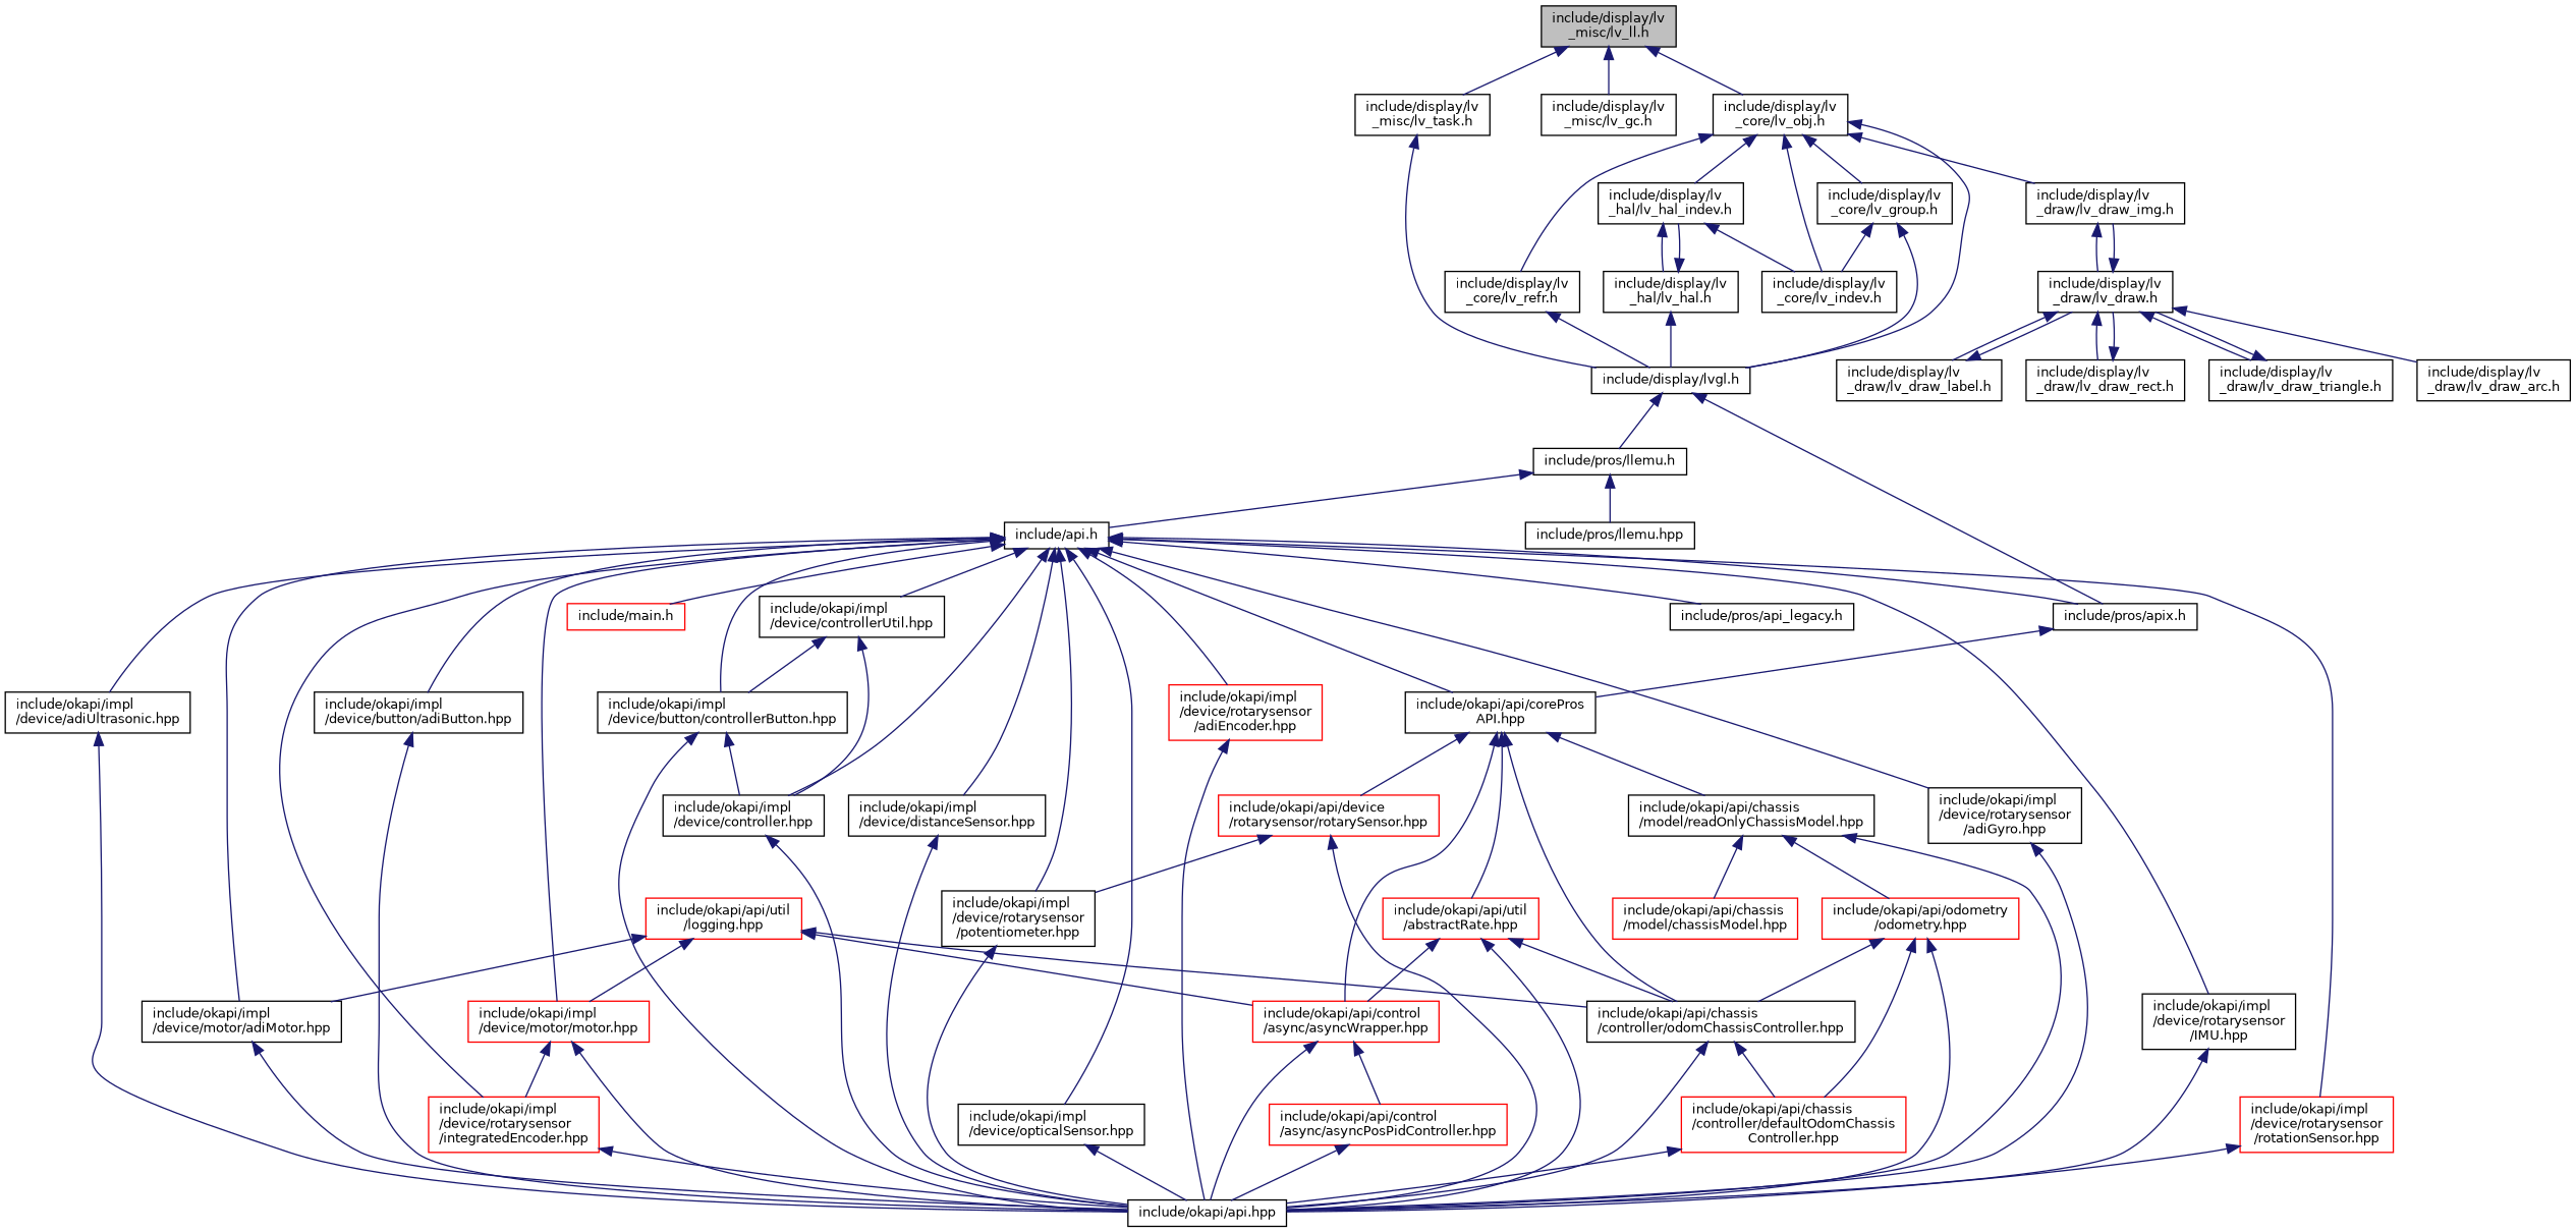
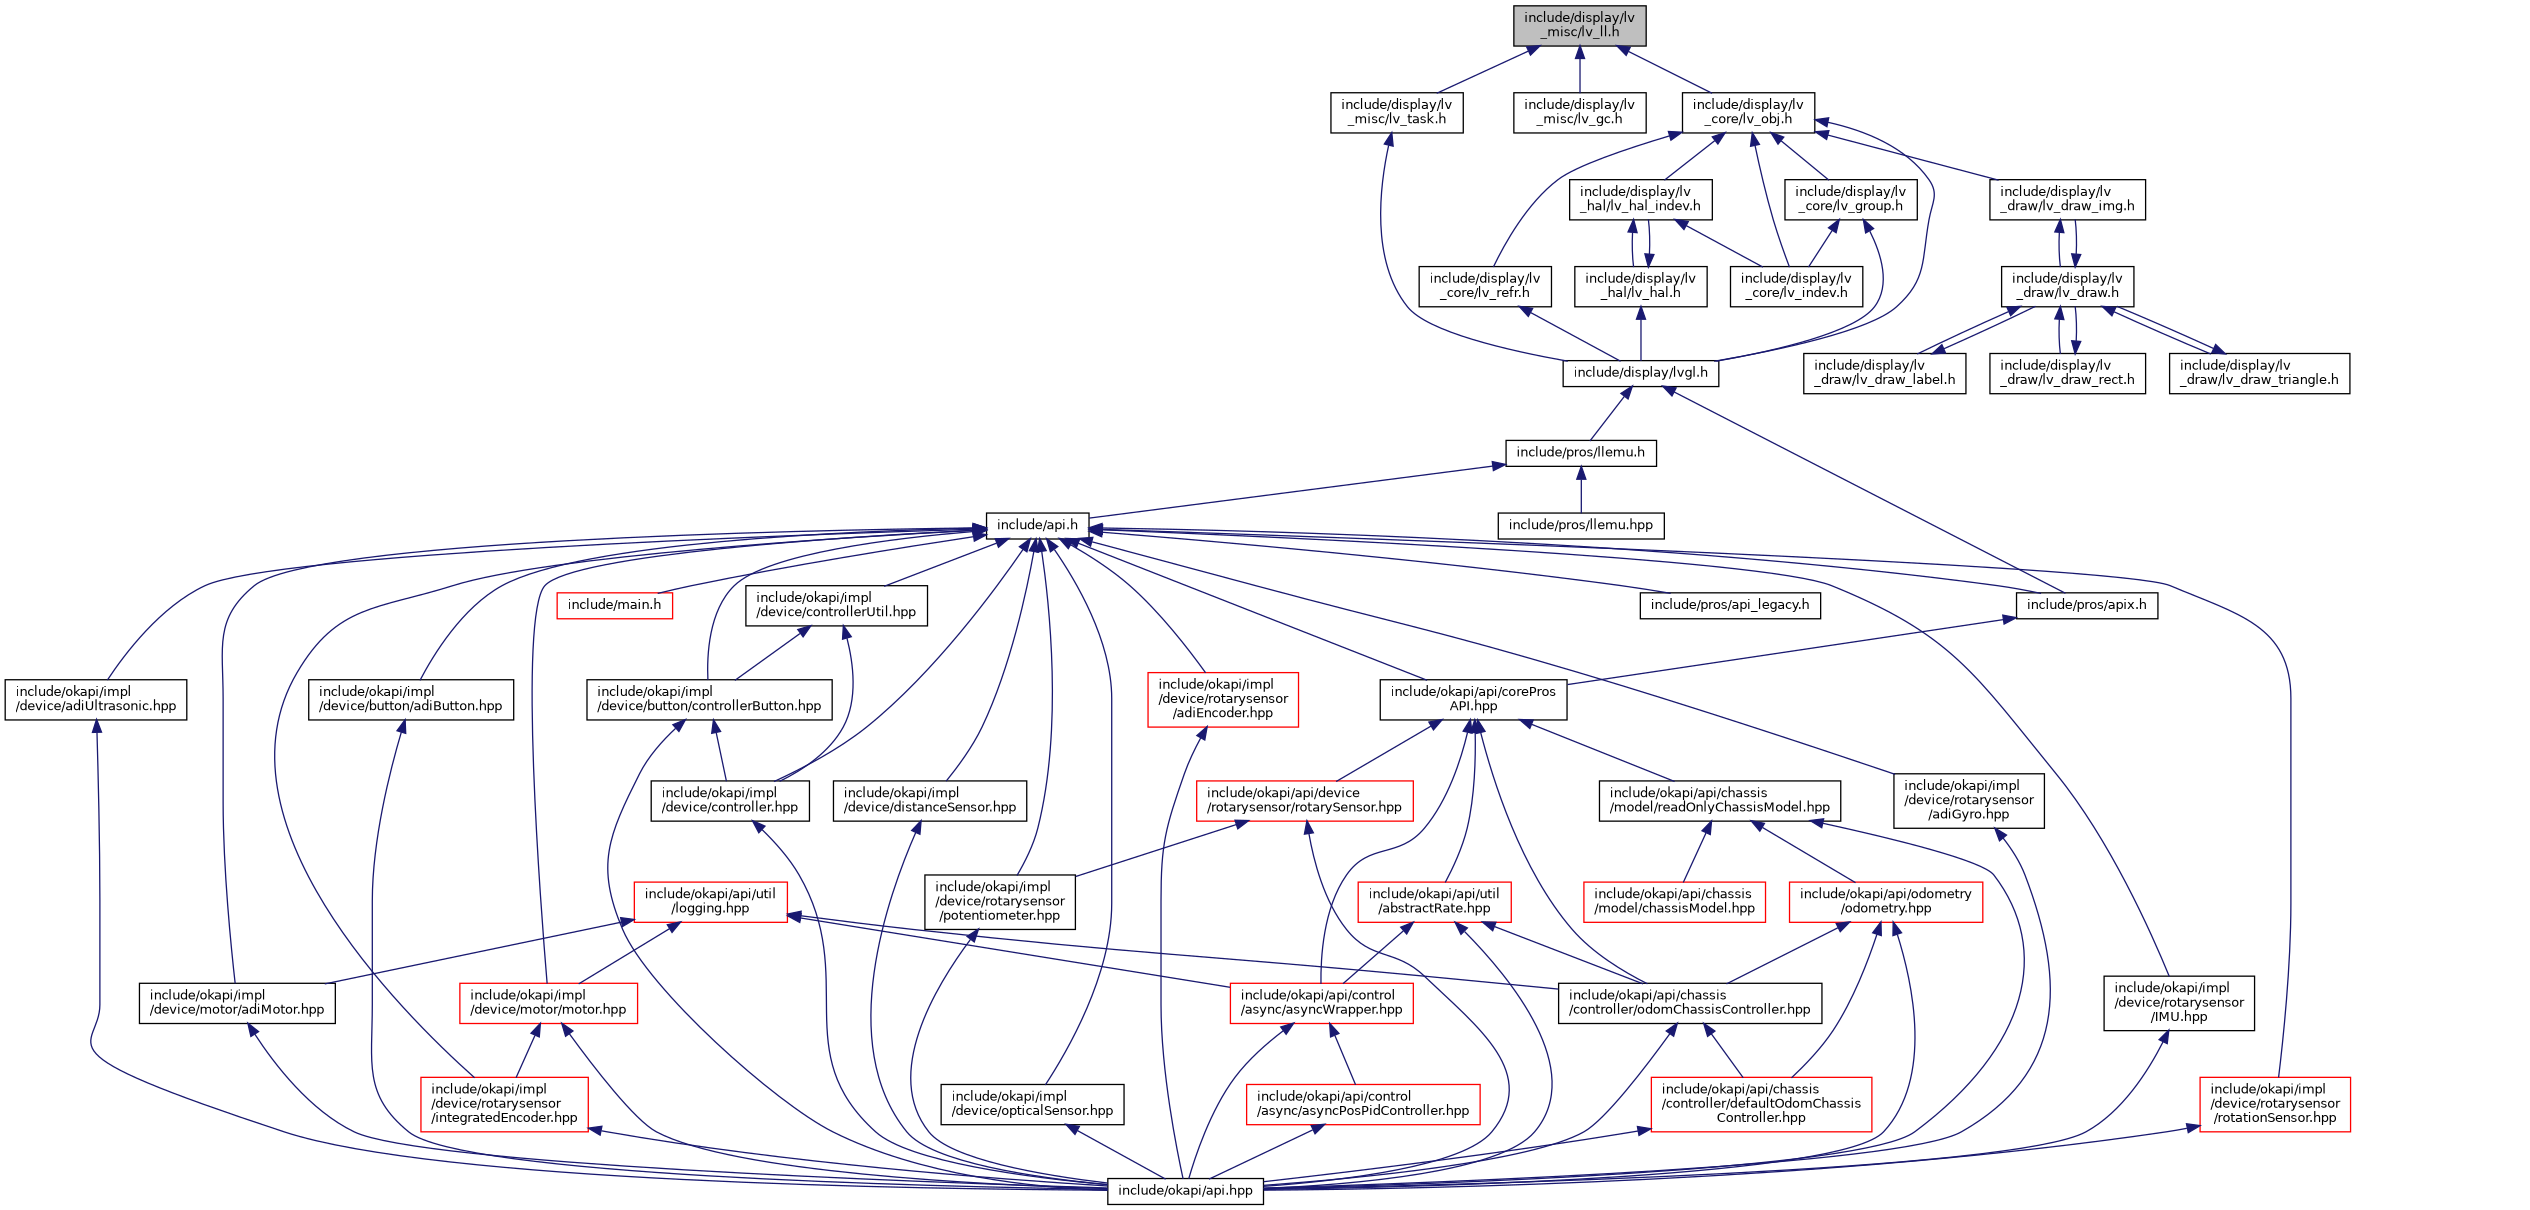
  digraph {
    node [color=black fillcolor=white fontname=Helvetica fontsize=10 shape=record style=filled]
    edge [color=midnightblue dir=back fontname=Helvetica fontsize=10 labelfontname=Helvetica labelfontsize=10 style=solid]
    n1 [fillcolor=grey75 fontcolor=black height=0.2 label="include/display/lv\l_misc/lv_ll.h" width=0.4]
    n2 [height=0.2 label="include/display/lv\l_core/lv_obj.h" width=0.4]
    n3 [height=0.2 label="include/display/lv\l_misc/lv_gc.h" width=0.4]
    n4 [height=0.2 label="include/display/lv\l_misc/lv_task.h" width=0.4]
    n5 [height=0.2 label="include/display/lv\l_core/lv_group.h" width=0.4]
    n6 [height=0.2 label="include/display/lv\l_core/lv_indev.h" width=0.4]
    n7 [height=0.2 label="include/display/lvgl.h" width=0.4]
    n8 [height=0.2 label="include/display/lv\l_core/lv_refr.h" width=0.4]
    n9 [height=0.2 label="include/display/lv\l_draw/lv_draw_img.h" width=0.4]
    n10 [height=0.2 label="include/display/lv\l_hal/lv_hal_indev.h" width=0.4]
    n11 [height=0.2 label="include/pros/apix.h" width=0.4]
    n12 [height=0.2 label="include/pros/llemu.h" width=0.4]
    n13 [height=0.2 label="include/display/lv\l_draw/lv_draw.h" width=0.4]
    n14 [height=0.2 label="include/display/lv\l_hal/lv_hal.h" width=0.4]
    n15 [height=0.2 label="include/okapi/api/corePros\lAPI.hpp" width=0.4]
    n16 [height=0.2 label="include/api.h" width=0.4]
    n17 [height=0.2 label="include/pros/llemu.hpp" width=0.4]
    n18 [height=0.2 label="include/okapi/api/chassis\l/controller/odomChassisController.hpp" width=0.4]
    n19 [height=0.2 label="include/okapi/api/chassis\l/model/readOnlyChassisModel.hpp" width=0.4]
    n20 [color=red height=0.2 label="include/okapi/api/control\l/async/asyncWrapper.hpp" width=0.4]
    n21 [color=red height=0.2 label="include/okapi/api/device\l/rotarysensor/rotarySensor.hpp" width=0.4]
    n22 [color=red height=0.2 label="include/okapi/api/util\l/abstractRate.hpp" width=0.4]
    n23 [color=red height=0.2 label="include/okapi/api/chassis\l/controller/defaultOdomChassis\lController.hpp" width=0.4]
    n24 [height=0.2 label="include/okapi/api.hpp" width=0.4]
    n25 [color=red height=0.2 label="include/okapi/api/chassis\l/model/chassisModel.hpp" width=0.4]
    n26 [color=red height=0.2 label="include/okapi/api/odometry\l/odometry.hpp" width=0.4]
    n27 [color=red height=0.2 label="include/okapi/api/control\l/async/asyncPosPidController.hpp" width=0.4]
    n28 [height=0.2 label="include/okapi/impl\l/device/rotarysensor\l/potentiometer.hpp" width=0.4]
    n29 [color=red height=0.2 label="include/okapi/api/util\l/logging.hpp" width=0.4]
    n30 [height=0.2 label="include/okapi/impl\l/device/motor/adiMotor.hpp" width=0.4]
    n31 [color=red height=0.2 label="include/okapi/impl\l/device/motor/motor.hpp" width=0.4]
    n32 [color=red height=0.2 label="include/okapi/impl\l/device/rotarysensor\l/integratedEncoder.hpp" width=0.4]
    n33 [color=red height=0.2 label="include/main.h" width=0.4]
    n34 [height=0.2 label="include/okapi/impl\l/device/adiUltrasonic.hpp" width=0.4]
    n35 [height=0.2 label="include/okapi/impl\l/device/button/adiButton.hpp" width=0.4]
    n36 [height=0.2 label="include/okapi/impl\l/device/button/controllerButton.hpp" width=0.4]
    n37 [height=0.2 label="include/okapi/impl\l/device/controller.hpp" width=0.4]
    n38 [height=0.2 label="include/okapi/impl\l/device/controllerUtil.hpp" width=0.4]
    n39 [height=0.2 label="include/okapi/impl\l/device/distanceSensor.hpp" width=0.4]
    n40 [height=0.2 label="include/okapi/impl\l/device/opticalSensor.hpp" width=0.4]
    n41 [color=red height=0.2 label="include/okapi/impl\l/device/rotarysensor\l/adiEncoder.hpp" width=0.4]
    n42 [height=0.2 label="include/okapi/impl\l/device/rotarysensor\l/adiGyro.hpp" width=0.4]
    n43 [height=0.2 label="include/okapi/impl\l/device/rotarysensor\l/IMU.hpp" width=0.4]
    n44 [color=red height=0.2 label="include/okapi/impl\l/device/rotarysensor\l/rotationSensor.hpp" width=0.4]
    n45 [height=0.2 label="include/pros/api_legacy.h" width=0.4]
-   n46 [height=0.2 label="include/display/lv\l_draw/lv_draw_arc.h" width=0.4]
    n47 [height=0.2 label="include/display/lv\l_draw/lv_draw_label.h" width=0.4]
    n48 [height=0.2 label="include/display/lv\l_draw/lv_draw_rect.h" width=0.4]
    n49 [height=0.2 label="include/display/lv\l_draw/lv_draw_triangle.h" width=0.4]
    n1 -> n2
    n1 -> n3
    n1 -> n4
    n2 -> n5
    n2 -> n6
    n2 -> n7
    n2 -> n8
    n2 -> n9
    n2 -> n10
    n4 -> n7
    n5 -> n6
    n5 -> n7
    n7 -> n11
    n7 -> n12
    n8 -> n7
    n9 -> n13
    n10 -> n6
    n10 -> n14
    n11 -> n15
    n12 -> n16
    n12 -> n17
    n13 -> n9
-   n13 -> n46
    n13 -> n47
    n13 -> n48
    n13 -> n49
    n14 -> n7
    n14 -> n10
    n15 -> n18
    n15 -> n19
    n15 -> n20
    n15 -> n21
    n15 -> n22
    n16 -> n11
    n16 -> n15
    n16 -> n28
    n16 -> n30
    n16 -> n31
    n16 -> n32
    n16 -> n33
    n16 -> n34
    n16 -> n35
    n16 -> n36
    n16 -> n37
    n16 -> n38
    n16 -> n39
    n16 -> n40
    n16 -> n41
    n16 -> n42
    n16 -> n43
    n16 -> n44
    n16 -> n45
    n18 -> n23
    n18 -> n24
    n19 -> n24
    n19 -> n25
    n19 -> n26
    n20 -> n24
    n20 -> n27
    n21 -> n24
    n21 -> n28
    n22 -> n18
    n22 -> n20
    n22 -> n24
    n23 -> n24
    n26 -> n18
    n26 -> n23
    n26 -> n24
    n27 -> n24
    n28 -> n24
    n29 -> n18
    n29 -> n20
    n29 -> n30
    n29 -> n31
    n30 -> n24
    n31 -> n24
    n31 -> n32
    n32 -> n24
    n34 -> n24
    n35 -> n24
    n36 -> n24
    n36 -> n37
    n37 -> n24
    n38 -> n36
    n38 -> n37
    n39 -> n24
    n40 -> n24
    n41 -> n24
    n42 -> n24
    n43 -> n24
    n44 -> n24
    n47 -> n13
    n48 -> n13
    n49 -> n13
  }
